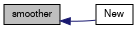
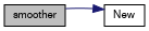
  digraph {
    rankdir=LR
    node [color=black fontname=FreeSans fontsize=10 shape=record]
    n1 [fillcolor=grey75 fontcolor=black height=0.2 label=smoother style=filled width=0.4]
    n2 [height=0.2 label=New width=0.4]
-   n1 -> n2 [color=midnightblue dir=back fontname=FreeSans fontsize=10 labelfontname=FreeSans labelfontsize=10 style=solid]
+   n2 -> n1 [color=midnightblue dir=back fontname=FreeSans fontsize=10 labelfontname=FreeSans labelfontsize=10 style=solid]
  }
